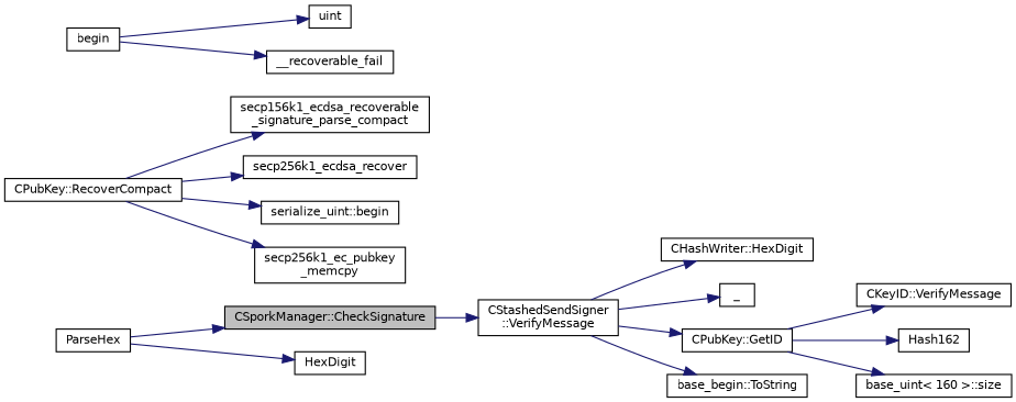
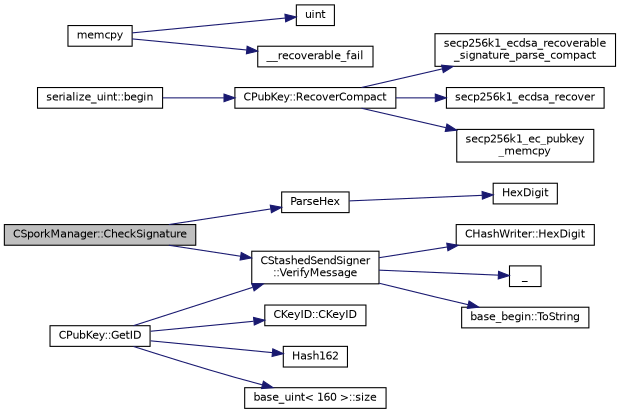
  digraph {
    rankdir=LR
    node [color=black fillcolor=white fontname=Helvetica fontsize=10 shape=record style=filled]
    edge [color=midnightblue fontname=Helvetica fontsize=10 labelfontname=Helvetica labelfontsize=10 style=solid]
    n1 [fillcolor=grey75 fontcolor=black height=0.2 label="CSporkManager::CheckSignature" width=0.4]
    n2 [height=0.2 label=ParseHex width=0.4]
    n3 [height=0.2 label="CStashedSendSigner\l::VerifyMessage" width=0.4]
    n4 [height=0.2 label=HexDigit width=0.4]
    n5 [height=0.2 label="CHashWriter::HexDigit" width=0.4]
    n6 [height=0.2 label=_ width=0.4]
    n7 [height=0.2 label="CPubKey::GetID" width=0.4]
    n8 [height=0.2 label="base_begin::ToString" width=0.4]
    n9 [height=0.2 label="CPubKey::RecoverCompact" width=0.4]
-   n10 [height=0.2 label="secp156k1_ecdsa_recoverable\l_signature_parse_compact" width=0.4]
+   n10 [height=0.2 label="secp256k1_ecdsa_recoverable\l_signature_parse_compact" width=0.4]
    n11 [height=0.2 label=secp256k1_ecdsa_recover width=0.4]
    n12 [height=0.2 label="serialize_uint::begin" width=0.4]
    n13 [height=0.2 label="secp256k1_ec_pubkey\l_memcpy" width=0.4]
-   n14 [height=0.2 label="CKeyID::VerifyMessage" width=0.4]
+   n14 [height=0.2 label="CKeyID::CKeyID" width=0.4]
    n15 [height=0.2 label=Hash162 width=0.4]
    n16 [height=0.2 label="base_uint\< 160 \>::size" width=0.4]
-   n17 [height=0.2 label=begin width=0.4]
+   n17 [height=0.2 label=memcpy width=0.4]
    n18 [height=0.2 label=uint width=0.4]
    n19 [height=0.2 label=__recoverable_fail width=0.4]
-   n2 -> n1
+   n1 -> n2
    n1 -> n3
    n2 -> n4
    n3 -> n5
    n3 -> n6
-   n3 -> n7
+   n7 -> n3
    n3 -> n8
    n7 -> n14
    n7 -> n15
    n7 -> n16
    n9 -> n10
    n9 -> n11
-   n9 -> n12
+   n12 -> n9
    n9 -> n13
    n17 -> n18
    n17 -> n19
  }
